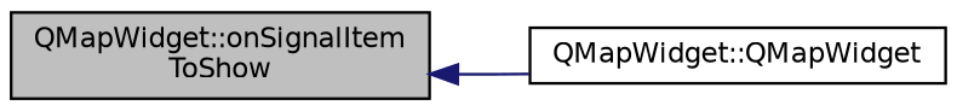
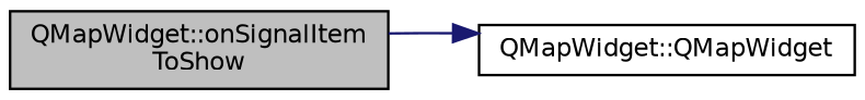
  digraph {
    rankdir=LR
    node [color=black fontname=Helvetica fontsize=10 shape=record]
    n1 [fillcolor=grey75 fontcolor=black height=0.2 label="QMapWidget::onSignalItem\lToShow" style=filled width=0.4]
    n2 [height=0.2 label="QMapWidget::QMapWidget" width=0.4]
-   n1 -> n2 [color=midnightblue dir=back fontname=Helvetica fontsize=10 labelfontname=Helvetica labelfontsize=10 style=solid]
+   n2 -> n1 [color=midnightblue dir=back fontname=Helvetica fontsize=10 labelfontname=Helvetica labelfontsize=10 style=solid]
  }
